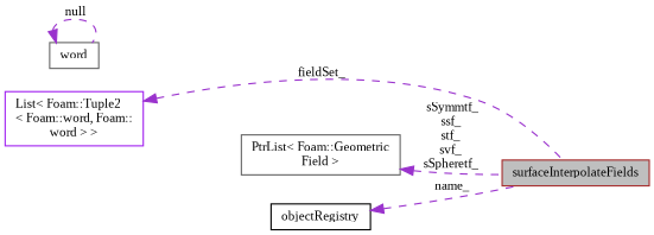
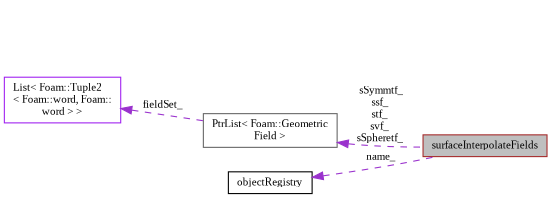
  digraph {
    fontname="Liberation Serif"
    rankdir=LR
    node [color=gray40 fontname="Liberation Serif" fontsize=10 shape=record]
    edge [color=darkorchid3 dir=back fontname="Liberation Serif" fontsize=10 labelfontname=FreeSans labelfontsize=10 style=dashed]
    n1 [color=brown fillcolor=grey75 fontcolor=black height=0.2 label=surfaceInterpolateFields style=filled width=0.4]
    n2 [height=0.2 label="PtrList\< Foam::Geometric\lField \>" width=0.4]
    n3 [color=purple height=0.2 label="List\< Foam::Tuple2\l\< Foam::word, Foam::\lword \> \>" width=0.4]
    n4 [color=black height=0.2 label=objectRegistry width=0.4]
-   n5 [height=0.2 label=word width=0.4]
    n2 -> n1 [label=" sSymmtf_\nssf_\nstf_\nsvf_\nsSpheretf_"]
-   n3 -> n1 [label=" fieldSet_"]
+   n3 -> n2 [label=" fieldSet_"]
    n4 -> n1 [label=" name_"]
-   n5 -> n5 [label=" null"]
  }
